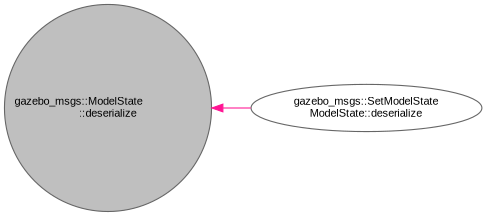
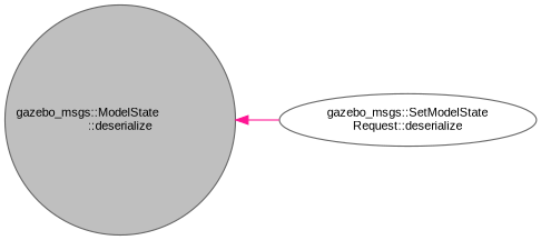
  digraph {
    rankdir=LR
    fontname="Liberation Sans"
    node [color=gray40 fontname="Liberation Sans" fontsize=10 style=filled]
    n1 [fillcolor=grey75 fontcolor=black height=0.2 label="gazebo_msgs::ModelState\l::deserialize" shape=circle width=0.4]
-   n2 [fillcolor=white height=0.2 label="gazebo_msgs::SetModelState\lModelState::deserialize" shape=ellipse width=0.4]
+   n2 [fillcolor=white height=0.2 label="gazebo_msgs::SetModelState\lRequest::deserialize" shape=ellipse width=0.4]
    n1 -> n2 [color=deeppink dir=back fontname="Liberation Sans" fontsize=10 labelfontname=Helvetica labelfontsize=10 style=solid]
  }
